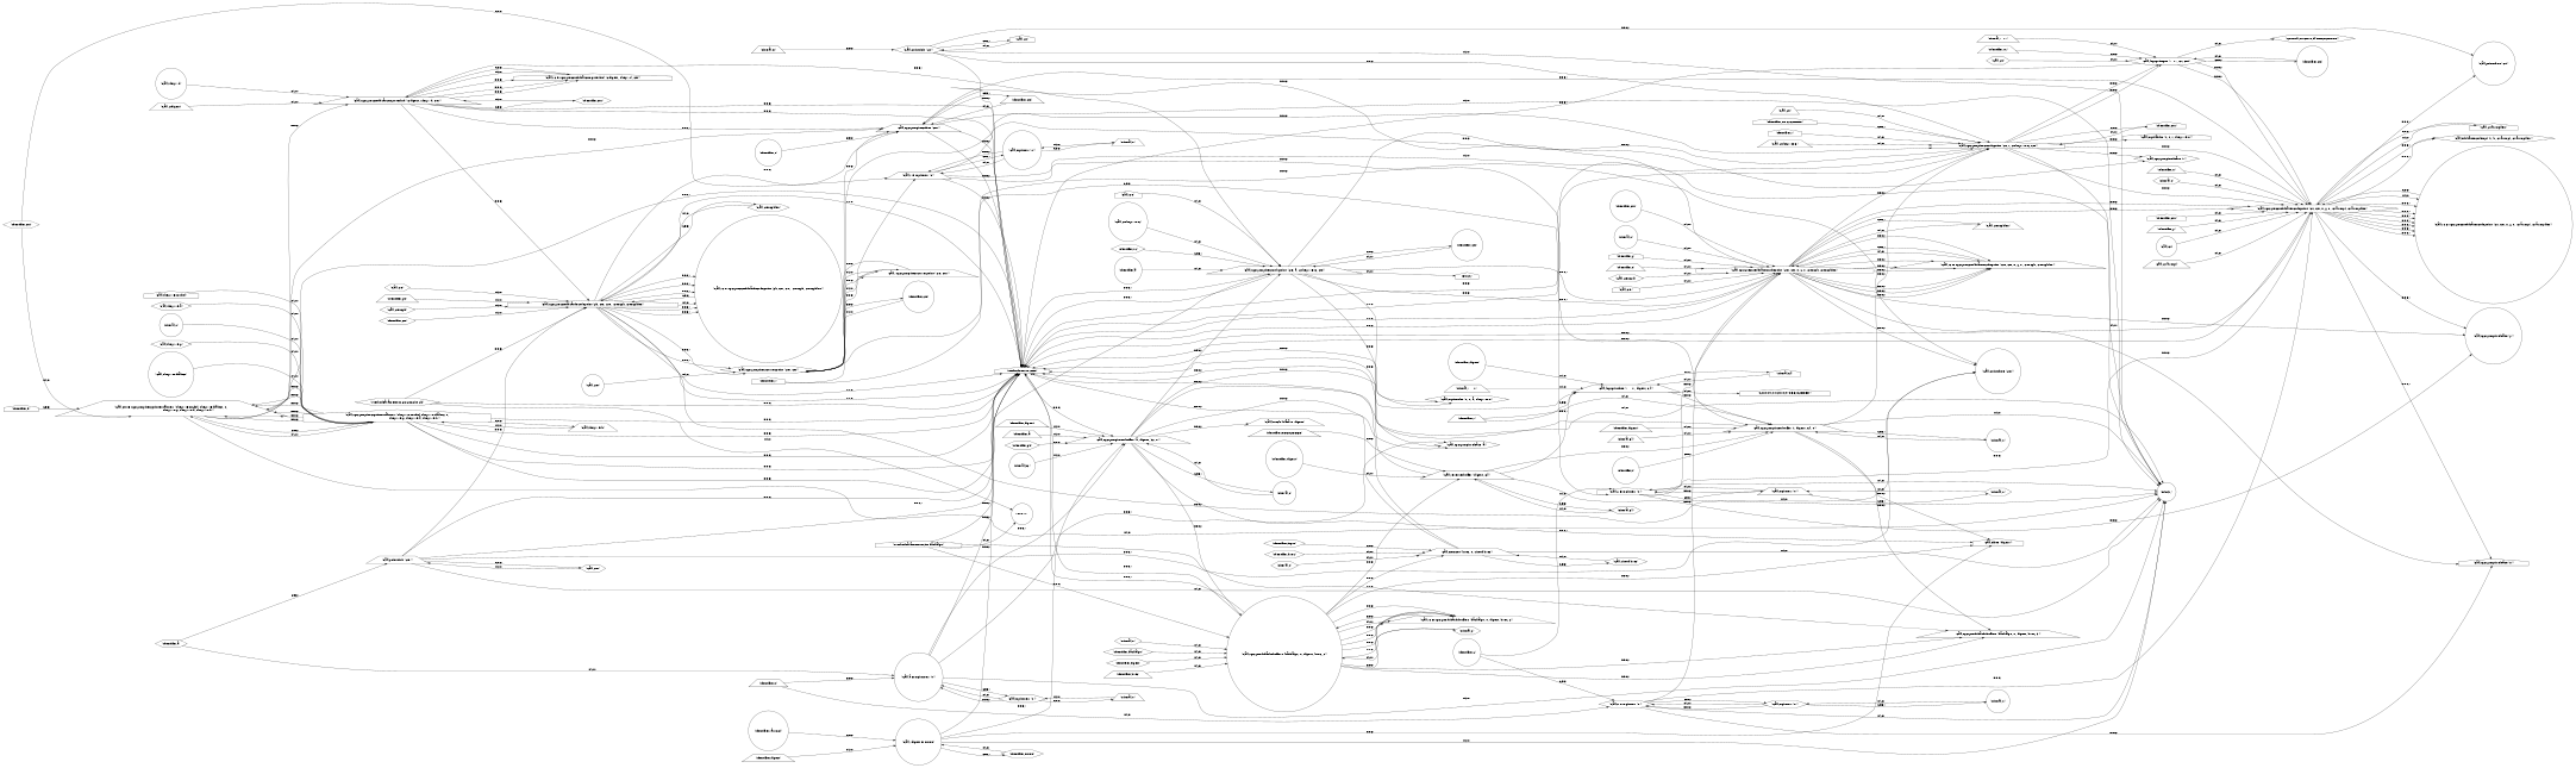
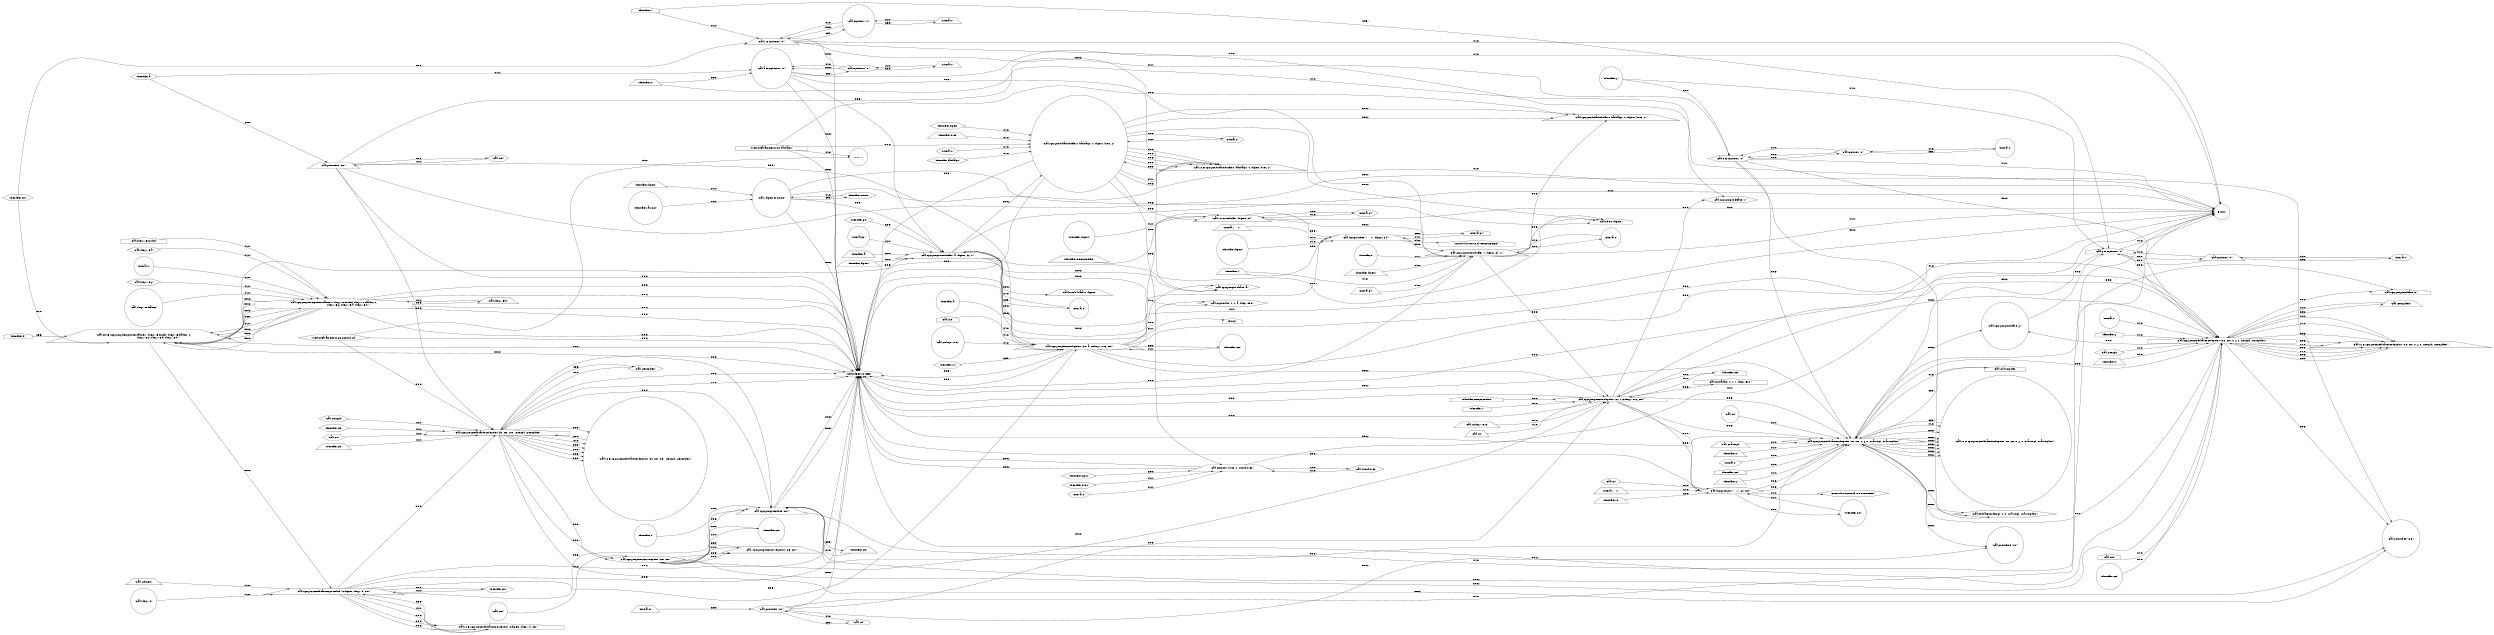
  digraph {
    rankdir=LR
    node [shape=trapezium]
    n1 [label="(Call,_gcry_mpi_ec_free (ctx))"]
    n2 [label="(MethodReturn,RET)" shape=house]
    n3 [label="(Identifier,ctx)"]
    n4 [label="(Block,)" shape=circle]
    n5 [label="(Call,_gcry_mpi_set_buffer (a, digest, 32, 0))"]
    n6 [label="(Call,_gcry_ecc_eddsa_compute_h_d (&digest, skey->d, ctx))"]
    n7 [label="(Call,_gcry_ecc_eddsa_decodepoint (pk, ctx, &Q,  &encpk, &encpklen))" shape=house]
    n8 [label="(Call,_gcry_mpi_ec_mul_point (&Q, a, &skey->E.G, ctx))"]
    n9 [label="(Identifier,ctx)" shape=hexagon]
    n10 [label="(Call,rc = _gcry_ecc_eddsa_compute_h_d (&digest, skey->d, ctx))" shape=house]
    n11 [label="(Call,_gcry_mpi_ec_curve_point (&Q, ctx))" shape=hexagon]
    n12 [label="(Call,&encpklen)" shape=hexagon]
    n13 [label="(Call,rc = _gcry_ecc_eddsa_decodepoint (pk, ctx, &Q,  &encpk, &encpklen))" shape=circle]
    n14 [label="(Call,point_free (&Q))" shape=circle]
    n15 [label="(Call,_gcry_mpi_ec_mul_point (&I, r, &skey->E.G, ctx))" shape=house]
    n16 [label="(Call,_gcry_mpi_release (a))" shape=hexagon]
    n17 [label="(Call,mpi_mulm (s, s, a, skey->E.n))" shape=hexagon]
    n18 [label="(Call,_gcry_ecc_eddsa_encodepoint (&Q, ctx, x, y, 0, &encpk, &encpklen))" shape=house]
    n19 [label="(Block,)" shape=house]
    n20 [label="(Identifier,ctx)" shape=circle]
    n21 [label="(Call,ctx = _gcry_mpi_ec_p_internal_new (skey->E.model, skey->E.dialect, 0,\n                                      skey->E.p, skey->E.a, skey->E.b))"]
    n22 [label="(Call,_gcry_mpi_ec_p_internal_new (skey->E.model, skey->E.dialect, 0,\n                                      skey->E.p, skey->E.a, skey->E.b))" shape=house]
    n23 [label="(Call,skey->E.b)"]
    n24 [label="(Identifier,ctx)" shape=circle]
    n25 [label="(Call,!_gcry_mpi_ec_curve_point (&Q, ctx))"]
    n26 [label="(MethodParameterIn,gcry_mpi_t pk)" shape=hexagon]
    1000111 [shape=circle]
    n28 [label="(Call,point_init (&Q))"]
    n29 [label="(Call,&Q)" shape=hexagon]
    n30 [label="(Call,_gcry_ecc_eddsa_encodepoint (&I, ctx, x, y, 0, &rawmpi, &rawmpilen))" shape=hexagon]
    n31 [label="(Call,point_free (&I))" shape=circle]
    n32 [label="(Call,_gcry_mpi_release (x))" shape=house]
    n33 [label="(Call,eddsa_encodempi (s, b, &rawmpi, &rawmpilen))" shape=hexagon]
    n34 [label="(Call,&rawmpilen)" shape=house]
    n35 [label="(Call,_gcry_mpi_release (y))" shape=circle]
    n36 [label="(Call,rc = _gcry_ecc_eddsa_encodepoint (&I, ctx, x, y, 0, &rawmpi, &rawmpilen))" shape=circle]
    n37 [label="(Call,log_printpnt (\"   r\", &I, ctx))" shape=hexagon]
    n38 [label="(Identifier,ctx)" shape=circle]
    n39 [label="(ControlStructure,if (DBG_CIPHER))" shape=hexagon]
    n40 [label="(Identifier,ctx)" shape=house]
    n41 [label="(Call,_gcry_mpi_release (r))" shape=hexagon]
    n42 [label="(Call,mpi_addm (s, s, r, skey->E.n))" shape=house]
    n43 [label="(Call,point_init (&I))" shape=hexagon]
    n44 [label="(Call,&I)" shape=house]
    n45 [label="(Call,_gcry_mpi_set_buffer (r, digest, 64, 0))"]
    n46 [label="(Call,xfree (digest))" shape=house]
    n47 [label="(Literal,0)" shape=circle]
    n48 [label="(Call,_gcry_md_hash_buffers (hashalgo, 0, digest, hvec, 3))"]
    n49 [label="(Call,r = mpi_new (0))"]
    n50 [label="(Call,mpi_new (0))" shape=circle]
    n51 [label="(Literal,0)"]
    n52 [label="(Call,log_printhex (\"     r\", digest, 64))"]
    n53 [label="(Literal,64)" shape=house]
    n54 [label="(ControlStructure,if (DBG_CIPHER))" shape=house]
    n55 [label="(Call,reverse_buffer (digest, 64))"]
    n56 [label="(Literal,64)" shape=hexagon]
    n57 [label="(Call,_gcry_md_hash_buffers (hashalgo, 0, digest, hvec, 2))" shape=circle]
    n58 [label="(Call,rc = _gcry_md_hash_buffers (hashalgo, 0, digest, hvec, 2))"]
    n59 [label="(Literal,2)" shape=hexagon]
    n60 [label="(Call,memset (hvec, 0, sizeof hvec))"]
    n61 [label="(MethodParameterIn,int hashalgo)" shape=house]
    n62 [label="(Call,hvec[0].data = digest)"]
    n63 [label="(Literal,0)" shape=circle]
    n64 [label="(Call,a = mpi_snew (0))" shape=circle]
    n65 [label="(Call,mpi_snew (0))" shape=hexagon]
    n66 [label="(Literal,0)"]
    n67 [label="(Call,*digest = NULL)" shape=circle]
    n68 [label="(Identifier,NULL)" shape=hexagon]
    n69 [label="(Call,sizeof hvec)" shape=hexagon]
    n70 [label="(Call,rc = _gcry_ecc_eddsa_encodepoint (&Q, ctx, x, y, 0, &encpk, &encpklen))"]
    n71 [label="(Call,&encpklen)"]
    n72 [label="(Call,x = mpi_new (0))" shape=hexagon]
    n73 [label="(Call,mpi_new (0))" shape=hexagon]
    n74 [label="(Literal,0)" shape=circle]
    n75 [label="(Call,y = mpi_new (0))" shape=house]
    n76 [label="(Call,mpi_new (0))"]
    n77 [label="(Literal,0)" shape=hexagon]
    n78 [label="(Literal,32)" shape=circle]
    n79 [label="(Identifier,rc)" shape=hexagon]
    n80 [label="(Literal,\"   r\")"]
    n81 [label="(Call,&Q)" shape=house]
    n82 [label="(Identifier,input)" shape=hexagon]
    n83 [label="(Identifier,rc)"]
    n84 [label="(Identifier,x)"]
    n85 [label="(Identifier,digest)"]
    n86 [label="(Literal,0)" shape=circle]
    n87 [label="(Literal,\"     r\")"]
    n88 [label="(Literal,0)" shape=hexagon]
    n89 [label="(Call,skey->E.p)" shape=hexagon]
    n90 [label="(Identifier,ctx)" shape=hexagon]
    n91 [label="(Identifier,a)" shape=hexagon]
    n92 [label="(Call,&skey->E.G)"]
    n93 [label="(Literal,64)"]
    n94 [label="(Identifier,ctx)" shape=hexagon]
    n95 [label="(Identifier,ctx)" shape=circle]
    n96 [label="(Identifier,I)" shape=circle]
    n97 [label="(Literal,0)" shape=hexagon]
    n98 [label="(Identifier,digest)"]
    n99 [label="(Identifier,a)"]
    n100 [label="(Identifier,a)" shape=circle]
    n101 [label="(Identifier,hvec)" shape=hexagon]
    n102 [label="(Identifier,rawmpi)" shape=circle]
    n103 [label="(Identifier,r)" shape=house]
    n104 [label="(Identifier,DBG_CIPHER)"]
    n105 [label="(Identifier,pk)" shape=hexagon]
    n106 [label="(Literal,0)" shape=circle]
    n107 [label="(Identifier,y)" shape=house]
    n108 [label="(Call,skey->d)" shape=circle]
    n109 [label="(Identifier,digest)" shape=circle]
    n110 [label="(Identifier,digest)" shape=circle]
    n111 [label="(Identifier,ctx)" shape=house]
    n112 [label="(Identifier,y)"]
    n113 [label="(Call,&I)"]
    n114 [label="(Literal,0)" shape=hexagon]
    n115 [label="(Identifier,y)" shape=circle]
    n116 [label="(Call,&Q)" shape=house]
    n117 [label="(Identifier,DBG_CIPHER)" shape=house]
    n118 [label="(Identifier,x)"]
    n119 [label="(Identifier,r)" shape=house]
    n120 [label="(Call,&Q)" shape=hexagon]
    n121 [label="(Literal,Q)"]
    n122 [label="(Identifier,pk)"]
    n123 [label="(Call,&digest)"]
    n124 [label="(Identifier,r)"]
    n125 [label="(Call,&I)" shape=circle]
    n126 [label="(Identifier,hashalgo)" shape=hexagon]
    n127 [label="(Identifier,digest)" shape=hexagon]
    n128 [label="(Call,skey->E.dialect)" shape=circle]
    n129 [label="(Call,&encpk)" shape=hexagon]
    n130 [label="(Identifier,I)" shape=circle]
    n131 [label="(Call,skey->E.model)" shape=house]
    n132 [label="(Identifier,hvec)"]
    n133 [label="(Call,skey->E.a)" shape=hexagon]
    n134 [label="(Call,&Q)" shape=circle]
    n135 [label="(Call,&skey->E.G)" shape=circle]
    n136 [label="(Identifier,b)" shape=house]
    n137 [label="(Identifier,digest)"]
    n138 [label="(Call,&I)" shape=hexagon]
    n139 [label="(Call,&encpk)" shape=hexagon]
    n140 [label="(Call,&rawmpi)"]
    n141 [label="(Identifier,x)"]
    n1 -> n2 [label="DDG: "]
    n1 -> n2 [label="DDG: "]
    n1 -> n3 [label="CFG: "]
    n1 -> n4 [label="AST: "]
    n2 -> n5 [label="DDG: "]
    n3 -> n1 [label="AST: "]
    n5 -> n4 [label="AST: "]
    n5 -> n8 [label="DDG: "]
    n5 -> n16 [label="DDG: "]
    n5 -> n17 [label="DDG: "]
    n5 -> n46 [label="DDG: "]
    n5 -> n57 [label="DDG: "]
    n5 -> n62 [label="DDG: "]
    n5 -> n63 [label="CFG: "]
    n6 -> n1 [label="DDG: "]
    n6 -> n2 [label="DDG: "]
    n6 -> n2 [label="DDG: "]
    n6 -> n7 [label="DDG: "]
    n6 -> n8 [label="DDG: "]
    n6 -> n9 [label="CFG: "]
    n6 -> n10 [label="AST: "]
    n6 -> n10 [label="DDG: "]
    n6 -> n10 [label="DDG: "]
    n6 -> n10 [label="DDG: "]
    n7 -> n1 [label="DDG: "]
    n7 -> n2 [label="DDG: "]
    n7 -> n2 [label="DDG: "]
    n7 -> n2 [label="DDG: "]
    n7 -> n11 [label="DDG: "]
    n7 -> n11 [label="DDG: "]
    n7 -> n12 [label="CFG: "]
    n7 -> n13 [label="AST: "]
    n7 -> n13 [label="DDG: "]
    n7 -> n13 [label="DDG: "]
    n7 -> n13 [label="DDG: "]
    n7 -> n13 [label="DDG: "]
    n7 -> n13 [label="DDG: "]
    n7 -> n14 [label="DDG: "]
    n8 -> n2 [label="DDG: "]
    n8 -> n2 [label="DDG: "]
    n8 -> n15 [label="DDG: "]
    n8 -> n16 [label="DDG: "]
    n8 -> n17 [label="DDG: "]
    n8 -> n18 [label="DDG: "]
    n8 -> n18 [label="DDG: "]
    n8 -> n19 [label="AST: "]
    n8 -> n20 [label="CFG: "]
    n9 -> n6 [label="AST: "]
    n10 -> n6 [label="CFG: "]
    n11 -> n1 [label="DDG: "]
    n11 -> n14 [label="DDG: "]
    n11 -> n15 [label="DDG: "]
    n11 -> n24 [label="CFG: "]
    n11 -> n25 [label="AST: "]
    n11 -> n25 [label="DDG: "]
    n11 -> n25 [label="DDG: "]
    n12 -> n7 [label="AST: "]
    n13 -> n7 [label="CFG: "]
    n15 -> n2 [label="DDG: "]
    n15 -> n2 [label="DDG: "]
    n15 -> n4 [label="AST: "]
    n15 -> n30 [label="DDG: "]
    n15 -> n30 [label="DDG: "]
    n15 -> n37 [label="DDG: "]
    n15 -> n37 [label="DDG: "]
    n15 -> n40 [label="CFG: "]
    n15 -> n41 [label="DDG: "]
    n15 -> n42 [label="DDG: "]
    n18 -> n1 [label="DDG: "]
    n18 -> n2 [label="DDG: "]
    n18 -> n2 [label="DDG: "]
    n18 -> n14 [label="DDG: "]
    n18 -> n15 [label="DDG: "]
    n18 -> n30 [label="DDG: "]
    n18 -> n30 [label="DDG: "]
    n18 -> n32 [label="DDG: "]
    n18 -> n35 [label="DDG: "]
    n18 -> n70 [label="AST: "]
    n18 -> n70 [label="DDG: "]
    n18 -> n70 [label="DDG: "]
    n18 -> n70 [label="DDG: "]
    n18 -> n70 [label="DDG: "]
    n18 -> n70 [label="DDG: "]
    n18 -> n70 [label="DDG: "]
    n18 -> n70 [label="DDG: "]
    n18 -> n71 [label="CFG: "]
    n20 -> n8 [label="AST: "]
    n21 -> n1 [label="DDG: "]
    n21 -> n2 [label="DDG: "]
    n21 -> n4 [label="AST: "]
    n21 -> n6 [label="DDG: "]
    n21 -> n22 [label="CFG: "]
    n22 -> n2 [label="DDG: "]
    n22 -> n2 [label="DDG: "]
    n22 -> n2 [label="DDG: "]
    n22 -> n2 [label="DDG: "]
    n22 -> n2 [label="DDG: "]
    n22 -> n21 [label="AST: "]
    n22 -> n21 [label="DDG: "]
    n22 -> n21 [label="DDG: "]
    n22 -> n21 [label="DDG: "]
    n22 -> n21 [label="DDG: "]
    n22 -> n21 [label="DDG: "]
    n22 -> n21 [label="DDG: "]
    n22 -> n23 [label="CFG: "]
    n23 -> n22 [label="AST: "]
    n24 -> n11 [label="AST: "]
    n25 -> n11 [label="CFG: "]
    n26 -> n2 [label="DDG: "]
    n26 -> n7 [label="DDG: "]
    n26 -> 1000111 [label="AST: "]
    n28 -> n2 [label="DDG: "]
    n28 -> n4 [label="AST: "]
    n28 -> n7 [label="DDG: "]
    n28 -> n8 [label="DDG: "]
    n28 -> n14 [label="DDG: "]
    n28 -> n29 [label="CFG: "]
    n29 -> n28 [label="AST: "]
    n30 -> n1 [label="DDG: "]
    n30 -> n2 [label="DDG: "]
    n30 -> n2 [label="DDG: "]
    n30 -> n31 [label="DDG: "]
    n30 -> n32 [label="DDG: "]
    n30 -> n33 [label="DDG: "]
    n30 -> n33 [label="DDG: "]
    n30 -> n34 [label="CFG: "]
    n30 -> n35 [label="DDG: "]
    n30 -> n36 [label="AST: "]
    n30 -> n36 [label="DDG: "]
    n30 -> n36 [label="DDG: "]
    n30 -> n36 [label="DDG: "]
    n30 -> n36 [label="DDG: "]
    n30 -> n36 [label="DDG: "]
    n30 -> n36 [label="DDG: "]
    n30 -> n36 [label="DDG: "]
    n34 -> n30 [label="AST: "]
    n36 -> n30 [label="CFG: "]
    n37 -> n2 [label="DDG: "]
    n37 -> n30 [label="DDG: "]
    n37 -> n30 [label="DDG: "]
    n37 -> n38 [label="CFG: "]
    n37 -> n39 [label="AST: "]
    n38 -> n37 [label="AST: "]
    n40 -> n15 [label="AST: "]
    n43 -> n2 [label="DDG: "]
    n43 -> n4 [label="AST: "]
    n43 -> n15 [label="DDG: "]
    n43 -> n31 [label="DDG: "]
    n43 -> n44 [label="CFG: "]
    n44 -> n43 [label="AST: "]
    n45 -> n2 [label="DDG: "]
    n45 -> n4 [label="AST: "]
    n45 -> n15 [label="DDG: "]
    n45 -> n46 [label="DDG: "]
    n45 -> n47 [label="CFG: "]
    n45 -> n48 [label="DDG: "]
    n47 -> n45 [label="AST: "]
    n49 -> n2 [label="DDG: "]
    n49 -> n4 [label="AST: "]
    n49 -> n41 [label="DDG: "]
    n49 -> n45 [label="DDG: "]
    n49 -> n50 [label="CFG: "]
    n50 -> n49 [label="AST: "]
    n50 -> n49 [label="DDG: "]
    n50 -> n51 [label="CFG: "]
    n51 -> n50 [label="AST: "]
    n52 -> n2 [label="DDG: "]
    n52 -> n45 [label="DDG: "]
    n52 -> n53 [label="CFG: "]
    n52 -> n54 [label="AST: "]
    n53 -> n52 [label="AST: "]
    n55 -> n2 [label="DDG: "]
    n55 -> n4 [label="AST: "]
    n55 -> n45 [label="DDG: "]
    n55 -> n52 [label="DDG: "]
    n55 -> n56 [label="CFG: "]
    n56 -> n55 [label="AST: "]
    n57 -> n2 [label="DDG: "]
    n57 -> n2 [label="DDG: "]
    n57 -> n46 [label="DDG: "]
    n57 -> n48 [label="DDG: "]
    n57 -> n48 [label="DDG: "]
    n57 -> n55 [label="DDG: "]
    n57 -> n58 [label="AST: "]
    n57 -> n58 [label="DDG: "]
    n57 -> n58 [label="DDG: "]
    n57 -> n58 [label="DDG: "]
    n57 -> n58 [label="DDG: "]
    n57 -> n58 [label="DDG: "]
    n57 -> n59 [label="CFG: "]
    n57 -> n60 [label="DDG: "]
    n58 -> n57 [label="CFG: "]
    n59 -> n57 [label="AST: "]
    n60 -> n2 [label="DDG: "]
    n60 -> n2 [label="DDG: "]
    n60 -> n4 [label="AST: "]
    n60 -> n69 [label="CFG: "]
    n61 -> n2 [label="DDG: "]
    n61 -> 1000111 [label="AST: "]
    n61 -> n48 [label="DDG: "]
    n61 -> n57 [label="DDG: "]
    n63 -> n5 [label="AST: "]
    n64 -> n2 [label="DDG: "]
    n64 -> n4 [label="AST: "]
    n64 -> n5 [label="DDG: "]
    n64 -> n16 [label="DDG: "]
    n64 -> n65 [label="CFG: "]
    n65 -> n64 [label="AST: "]
    n65 -> n64 [label="DDG: "]
    n65 -> n66 [label="CFG: "]
    n66 -> n65 [label="AST: "]
    n67 -> n2 [label="DDG: "]
    n67 -> n4 [label="AST: "]
    n67 -> n5 [label="DDG: "]
    n67 -> n46 [label="DDG: "]
    n67 -> n68 [label="CFG: "]
    n68 -> n67 [label="AST: "]
    n69 -> n60 [label="AST: "]
    n70 -> n18 [label="CFG: "]
    n71 -> n18 [label="AST: "]
    n72 -> n4 [label="AST: "]
    n72 -> n18 [label="DDG: "]
    n72 -> n30 [label="DDG: "]
-   n72 -> n32 [label="DDG: "]
+   n72 -> n33 [label="DDG: "]
    n72 -> n73 [label="CFG: "]
    n73 -> n72 [label="AST: "]
    n73 -> n72 [label="DDG: "]
    n73 -> n74 [label="CFG: "]
    n74 -> n73 [label="AST: "]
    n75 -> n4 [label="AST: "]
    n75 -> n18 [label="DDG: "]
    n75 -> n30 [label="DDG: "]
-   n75 -> n35 [label="DDG: "]
+   n35 -> n75 [label="DDG: "]
    n75 -> n76 [label="CFG: "]
    n76 -> n75 [label="AST: "]
    n76 -> n75 [label="DDG: "]
    n76 -> n77 [label="CFG: "]
    n77 -> n76 [label="AST: "]
    n78 -> n5 [label="AST: "]
    n79 -> n8 [label="CFG: "]
    n80 -> n37 [label="AST: "]
    n81 -> n18 [label="AST: "]
    n82 -> n60 [label="CFG: "]
    n83 -> n37 [label="CFG: "]
    n84 -> n30 [label="AST: "]
    n85 -> n5 [label="AST: "]
    n86 -> n22 [label="AST: "]
    n87 -> n52 [label="AST: "]
    n88 -> n57 [label="AST: "]
    n89 -> n22 [label="AST: "]
    n90 -> n21 [label="AST: "]
    n90 -> n49 [label="CFG: "]
    n91 -> n28 [label="CFG: "]
    n91 -> n64 [label="AST: "]
    n92 -> n15 [label="AST: "]
    n93 -> n45 [label="AST: "]
    n94 -> n7 [label="AST: "]
    n95 -> n18 [label="AST: "]
    n96 -> n45 [label="CFG: "]
    n97 -> n30 [label="AST: "]
    n98 -> n45 [label="AST: "]
    n99 -> n5 [label="AST: "]
    n100 -> n8 [label="AST: "]
    n101 -> n60 [label="AST: "]
    n102 -> n67 [label="CFG: "]
    n103 -> n49 [label="AST: "]
    n103 -> n75 [label="CFG: "]
    n104 -> n55 [label="CFG: "]
    n105 -> n5 [label="CFG: "]
    n106 -> n18 [label="AST: "]
    n107 -> n18 [label="AST: "]
    n108 -> n6 [label="AST: "]
    n109 -> n55 [label="AST: "]
    n110 -> n52 [label="AST: "]
    n111 -> n30 [label="AST: "]
    n112 -> n30 [label="AST: "]
    n113 -> n15 [label="AST: "]
    n114 -> n60 [label="AST: "]
    n115 -> n72 [label="CFG: "]
    n115 -> n75 [label="AST: "]
    n116 -> n8 [label="AST: "]
    n117 -> n15 [label="CFG: "]
    n118 -> n18 [label="AST: "]
    n119 -> n15 [label="AST: "]
    n120 -> n7 [label="AST: "]
    n121 -> n43 [label="CFG: "]
    n122 -> n7 [label="AST: "]
    n123 -> n6 [label="AST: "]
    n124 -> n45 [label="AST: "]
    n124 -> n52 [label="CFG: "]
    n125 -> n30 [label="AST: "]
    n126 -> n57 [label="AST: "]
    n127 -> n57 [label="AST: "]
    n128 -> n22 [label="AST: "]
    n129 -> n7 [label="AST: "]
    n130 -> n1 [label="CFG: "]
    n131 -> n22 [label="AST: "]
    n132 -> n57 [label="AST: "]
    n133 -> n22 [label="AST: "]
    n134 -> n11 [label="AST: "]
    n135 -> n8 [label="AST: "]
    n136 -> n21 [label="CFG: "]
    n137 -> n67 [label="AST: "]
    n138 -> n37 [label="AST: "]
    n139 -> n18 [label="AST: "]
    n140 -> n30 [label="AST: "]
    n141 -> n64 [label="CFG: "]
    n141 -> n72 [label="AST: "]
  }
